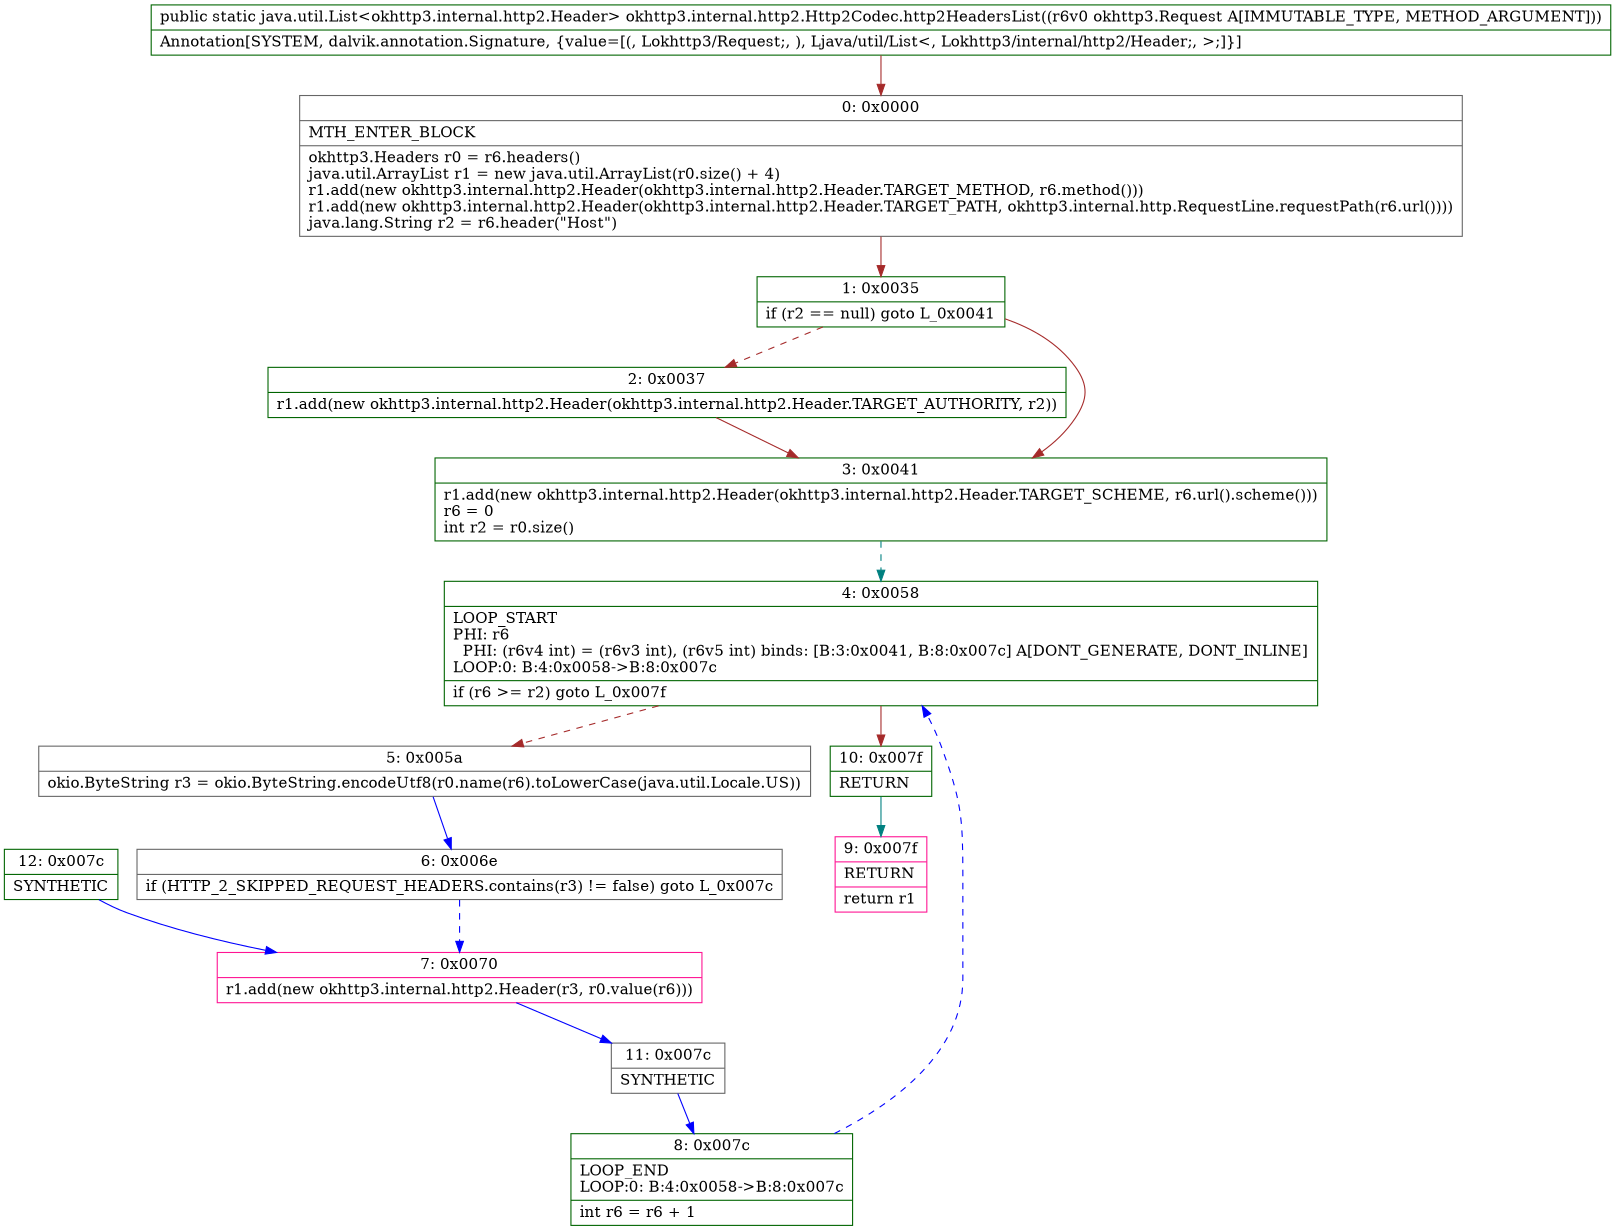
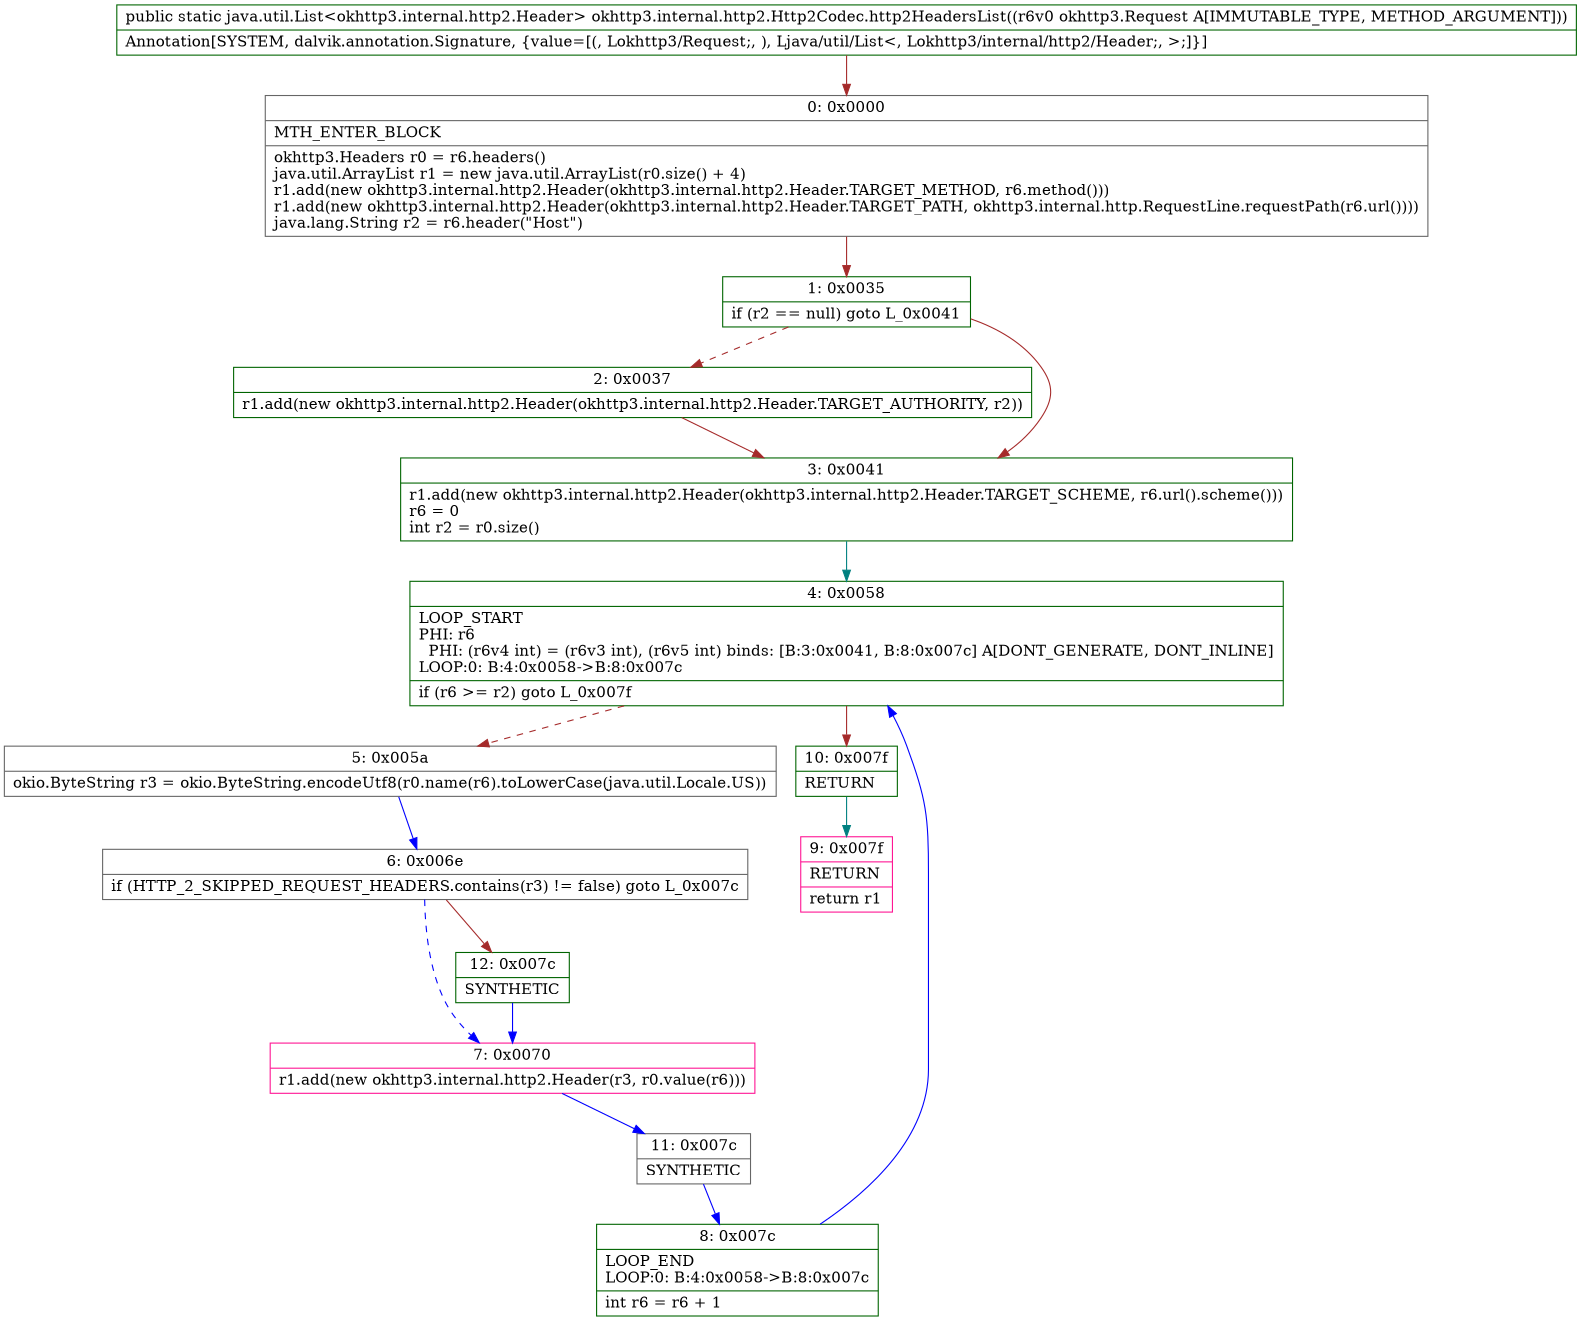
  digraph {
    node [color=darkgreen shape=record]
    edge [color=brown]
    n1 [color=gray40 label="{0\:\ 0x0000|MTH_ENTER_BLOCK\l|okhttp3.Headers r0 = r6.headers()\ljava.util.ArrayList r1 = new java.util.ArrayList(r0.size() + 4)\lr1.add(new okhttp3.internal.http2.Header(okhttp3.internal.http2.Header.TARGET_METHOD, r6.method()))\lr1.add(new okhttp3.internal.http2.Header(okhttp3.internal.http2.Header.TARGET_PATH, okhttp3.internal.http.RequestLine.requestPath(r6.url())))\ljava.lang.String r2 = r6.header(\"Host\")\l}"]
    n2 [label="{1\:\ 0x0035|if (r2 == null) goto L_0x0041\l}"]
    n3 [label="{2\:\ 0x0037|r1.add(new okhttp3.internal.http2.Header(okhttp3.internal.http2.Header.TARGET_AUTHORITY, r2))\l}"]
    n4 [label="{3\:\ 0x0041|r1.add(new okhttp3.internal.http2.Header(okhttp3.internal.http2.Header.TARGET_SCHEME, r6.url().scheme()))\lr6 = 0\lint r2 = r0.size()\l}"]
    n5 [label="{4\:\ 0x0058|LOOP_START\lPHI: r6 \l  PHI: (r6v4 int) = (r6v3 int), (r6v5 int) binds: [B:3:0x0041, B:8:0x007c] A[DONT_GENERATE, DONT_INLINE]\lLOOP:0: B:4:0x0058\-\>B:8:0x007c\l|if (r6 \>= r2) goto L_0x007f\l}"]
    n6 [color=gray40 label="{5\:\ 0x005a|okio.ByteString r3 = okio.ByteString.encodeUtf8(r0.name(r6).toLowerCase(java.util.Locale.US))\l}"]
    n7 [label="{10\:\ 0x007f|RETURN\l}"]
    n8 [color=gray40 label="{6\:\ 0x006e|if (HTTP_2_SKIPPED_REQUEST_HEADERS.contains(r3) != false) goto L_0x007c\l}"]
    n9 [color=deeppink label="{9\:\ 0x007f|RETURN\l|return r1\l}"]
    n10 [color=deeppink label="{7\:\ 0x0070|r1.add(new okhttp3.internal.http2.Header(r3, r0.value(r6)))\l}"]
    n11 [label="{12\:\ 0x007c|SYNTHETIC\l}"]
    n12 [color=gray40 label="{11\:\ 0x007c|SYNTHETIC\l}"]
    n13 [label="{8\:\ 0x007c|LOOP_END\lLOOP:0: B:4:0x0058\-\>B:8:0x007c\l|int r6 = r6 + 1\l}"]
    n14 [label="{public static java.util.List\<okhttp3.internal.http2.Header\> okhttp3.internal.http2.Http2Codec.http2HeadersList((r6v0 okhttp3.Request A[IMMUTABLE_TYPE, METHOD_ARGUMENT]))  | Annotation[SYSTEM, dalvik.annotation.Signature, \{value=[(, Lokhttp3\/Request;, ), Ljava\/util\/List\<, Lokhttp3\/internal\/http2\/Header;, \>;]\}]\l}"]
    n1 -> n2
    n2 -> n3 [style=dashed]
    n2 -> n4
    n3 -> n4
-   n4 -> n5 [color=teal style=dashed]
+   n4 -> n5 [color=teal]
    n5 -> n6 [style=dashed]
    n5 -> n7
    n6 -> n8 [color=blue]
    n7 -> n9 [color=teal]
    n8 -> n10 [color=blue style=dashed]
+   n8 -> n11
    n10 -> n12 [color=blue]
    n11 -> n10 [color=blue]
    n12 -> n13 [color=blue]
-   n13 -> n5 [color=blue style=dashed]
+   n13 -> n5 [color=blue]
    n14 -> n1
  }
